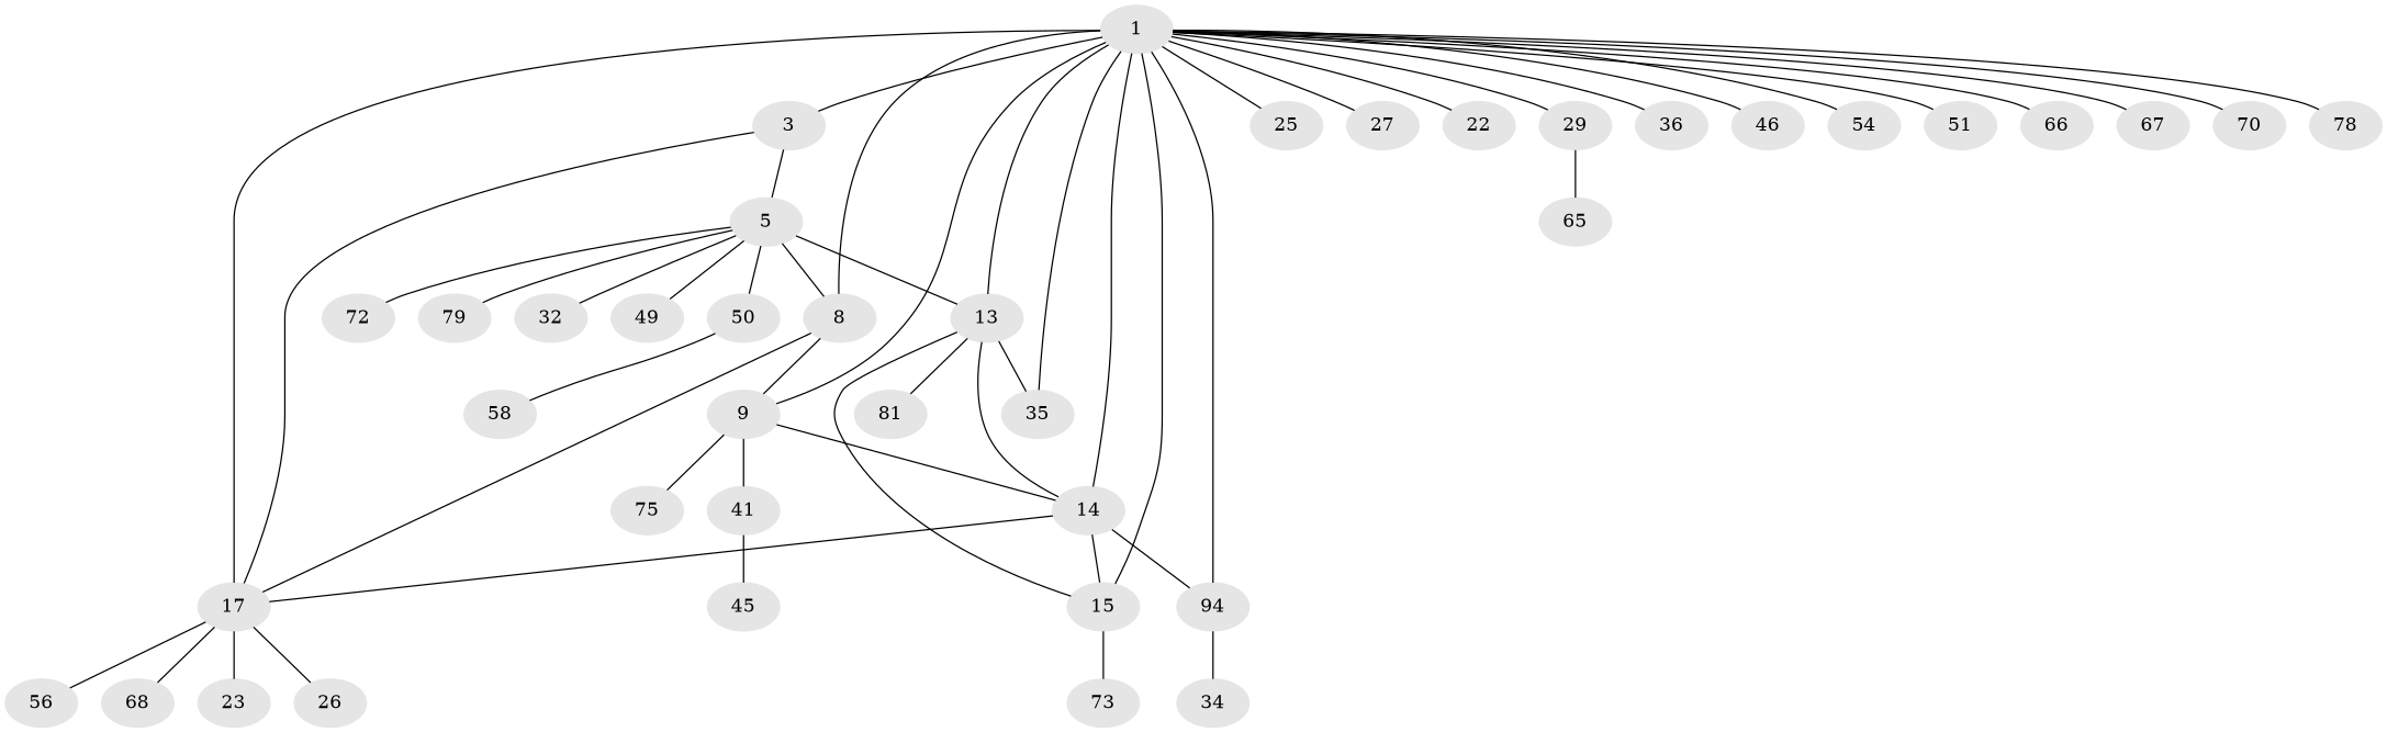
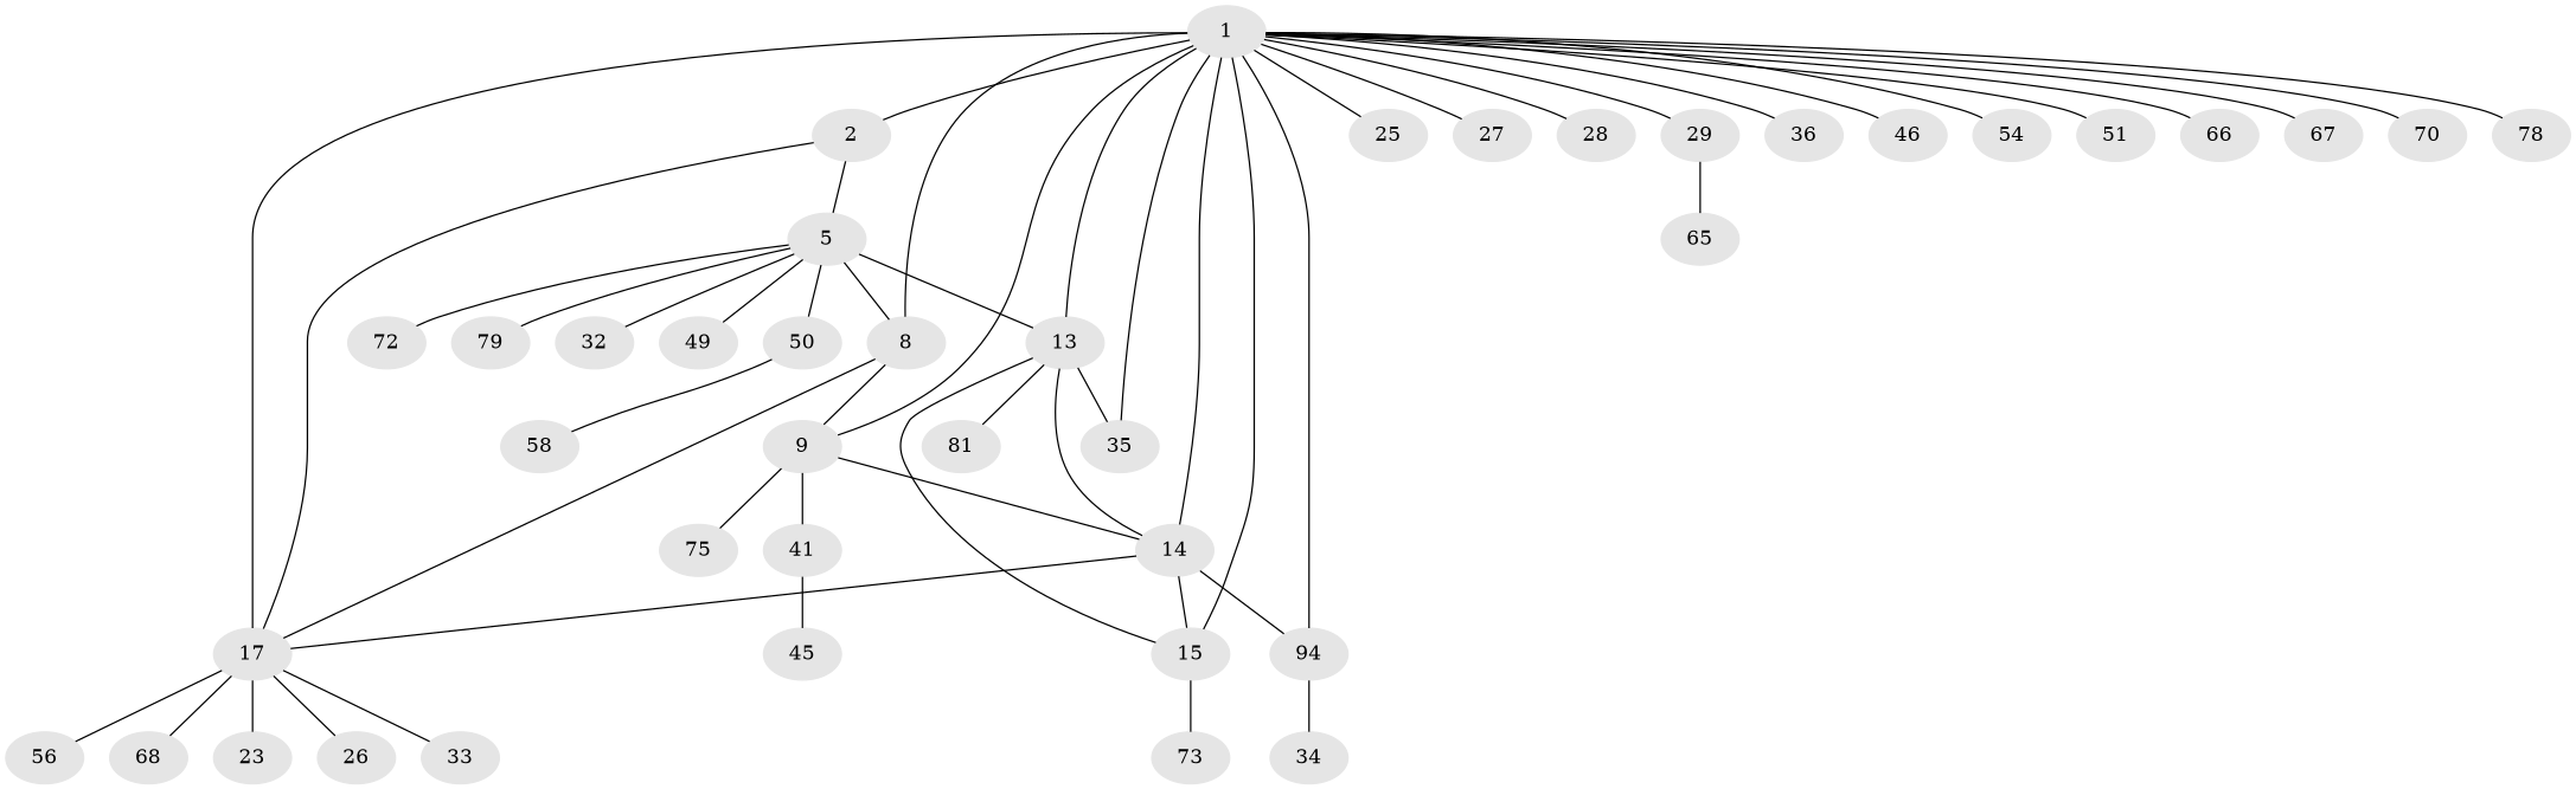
  graph {
    node [color=gray90 style=filled]
    1 [super="+4+3+12"]
-   2 [super="+64" label=3]
+   2 [super="+64"]
    8 [super="+76+82"]
    9 [super="+10+11+63"]
    13
    14 [super="+57"]
    15 [super="+38"]
    17 [super="+19"]
    n9 [label=94 super="+31"]
    25
    27
-   28 [label=22]
+   28
    29
    35
    36
    n16 [label=46]
    54
    n18 [label=51]
    66
    67
    70
    78
    5 [super="+69+6+7"]
    41
    75
    81
    73
    23
    26 [super="+39"]
+   33
    56
    68
    34 [super="+42"]
    65
    32
    49
    50
    72
    79
    58
    45
    1 -- 2 [weight=3]
    1 -- 8
    1 -- 9 [weight=3]
    1 -- 13
    1 -- 14 [weight=3]
    1 -- 15 [weight=2]
    1 -- 17 [weight=4]
    1 -- n9 [weight=2]
    1 -- 25
    1 -- 27
    1 -- 28
    1 -- 29
    1 -- 35
    1 -- 36
    1 -- n16
    1 -- 54
    1 -- n18
    1 -- 66
    1 -- 67
    1 -- 70
    1 -- 78
    2 -- 17
    2 -- 5
    8 -- 9
    8 -- 17
    9 -- 14
    9 -- 41
    9 -- 75
    13 -- 14
    13 -- 15
    13 -- 35
    13 -- 81
    14 -- 15
    14 -- 17
    14 -- n9
    15 -- 73
    17 -- 23
    17 -- 26
+   17 -- 33
    17 -- 56
    17 -- 68
    n9 -- 34
    29 -- 65
    5 -- 8 [weight=3]
    5 -- 13
    5 -- 32
    5 -- 49
    5 -- 50
    5 -- 72
    5 -- 79
    41 -- 45
    50 -- 58
  }
